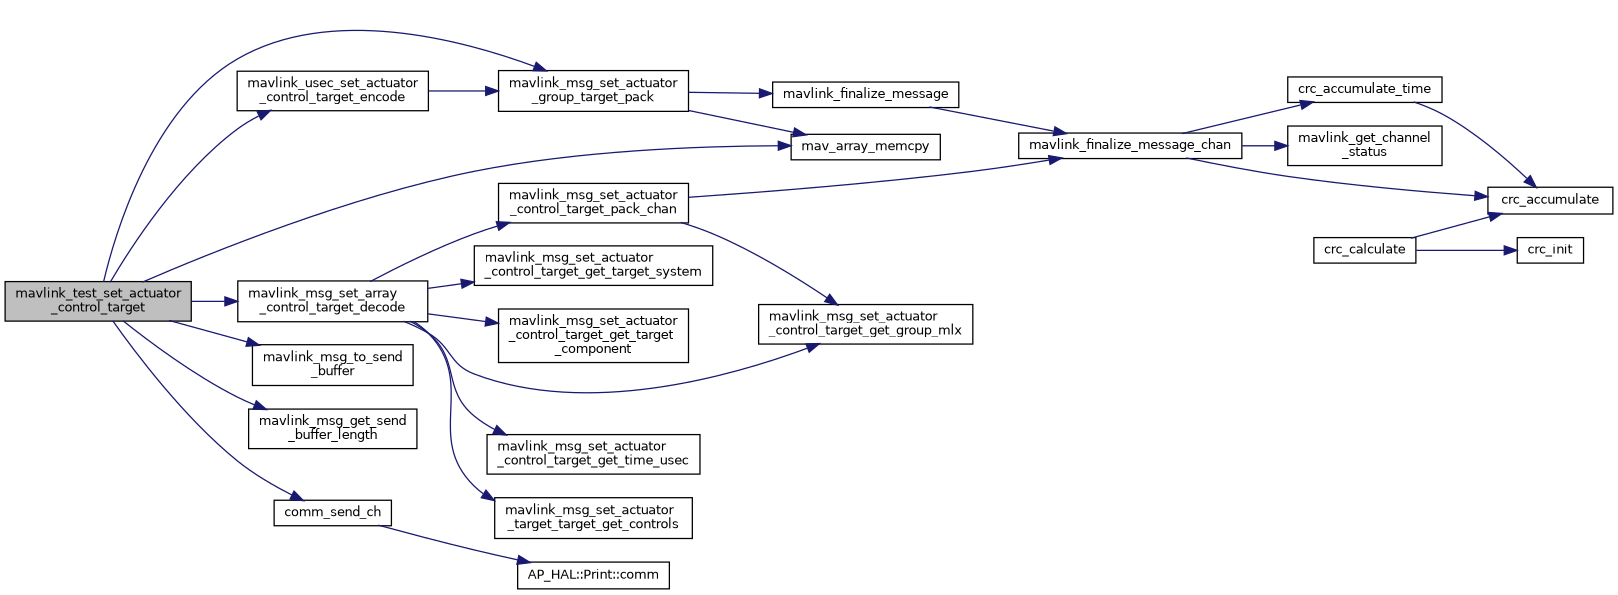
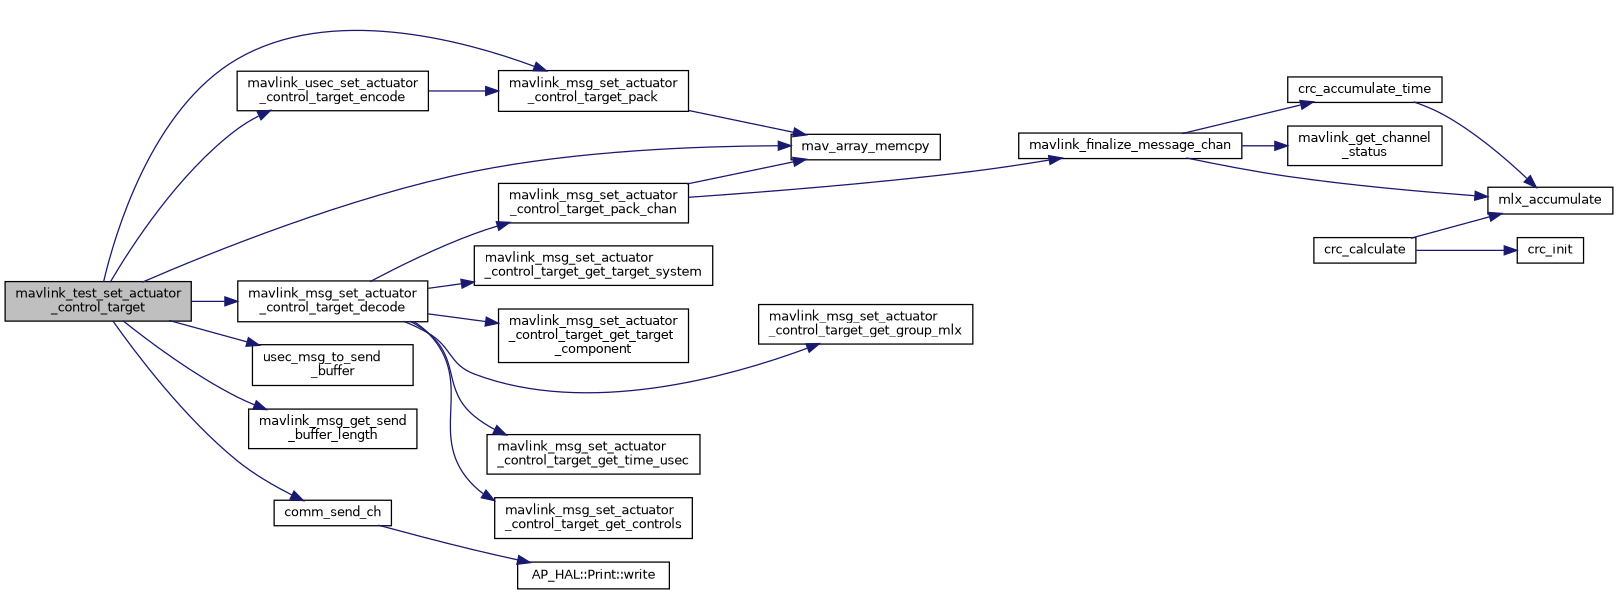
  digraph {
    rankdir=LR
    node [color=black fillcolor=white fontname=Helvetica fontsize=10 shape=record style=filled]
    edge [color=midnightblue fontname=Helvetica fontsize=10 labelfontname=Helvetica labelfontsize=10 style=solid]
    n1 [fillcolor=grey75 fontcolor=black height=0.2 label="mavlink_test_set_actuator\l_control_target" width=0.4]
    n2 [height=0.2 label=mav_array_memcpy width=0.4]
    n3 [height=0.2 label="mavlink_usec_set_actuator\l_control_target_encode" width=0.4]
-   n4 [height=0.2 label="mavlink_msg_set_actuator\l_group_target_pack" width=0.4]
-   n5 [height=0.2 label="mavlink_msg_set_array\l_control_target_decode" width=0.4]
-   n6 [height=0.2 label="mavlink_msg_to_send\l_buffer" width=0.4]
+   n4 [height=0.2 label="mavlink_msg_set_actuator\l_control_target_pack" width=0.4]
+   n5 [height=0.2 label="mavlink_msg_set_actuator\l_control_target_decode" width=0.4]
+   n6 [height=0.2 label="usec_msg_to_send\l_buffer" width=0.4]
    n7 [height=0.2 label="mavlink_msg_get_send\l_buffer_length" width=0.4]
    n8 [height=0.2 label=comm_send_ch width=0.4]
-   n9 [height=0.2 label=mavlink_finalize_message width=0.4]
    n10 [height=0.2 label="mavlink_msg_set_actuator\l_control_target_pack_chan" width=0.4]
    n11 [height=0.2 label="mavlink_msg_set_actuator\l_control_target_get_time_usec" width=0.4]
-   n12 [height=0.2 label="mavlink_msg_set_actuator\l_target_target_get_controls" width=0.4]
+   n12 [height=0.2 label="mavlink_msg_set_actuator\l_control_target_get_controls" width=0.4]
    n13 [height=0.2 label="mavlink_msg_set_actuator\l_control_target_get_group_mlx" width=0.4]
    n14 [height=0.2 label="mavlink_msg_set_actuator\l_control_target_get_target_system" width=0.4]
    n15 [height=0.2 label="mavlink_msg_set_actuator\l_control_target_get_target\l_component" width=0.4]
    n16 [height=0.2 label=mavlink_finalize_message_chan width=0.4]
-   n17 [height=0.2 label="AP_HAL::Print::comm" width=0.4]
+   n17 [height=0.2 label="AP_HAL::Print::write" width=0.4]
    n18 [height=0.2 label="mavlink_get_channel\l_status" width=0.4]
-   n19 [height=0.2 label=crc_accumulate width=0.4]
+   n19 [height=0.2 label=mlx_accumulate width=0.4]
    n20 [height=0.2 label=crc_accumulate_time width=0.4]
    n21 [height=0.2 label=crc_calculate width=0.4]
    n22 [height=0.2 label=crc_init width=0.4]
    n1 -> n2
    n1 -> n3
    n1 -> n4
    n1 -> n5
    n1 -> n6
    n1 -> n7
    n1 -> n8
    n3 -> n4
    n4 -> n2
-   n4 -> n9
    n5 -> n10
    n5 -> n11
    n5 -> n12
    n5 -> n13
    n5 -> n14
    n5 -> n15
    n8 -> n17
-   n9 -> n16
-   n10 -> n13
+   n10 -> n2
    n10 -> n16
    n16 -> n18
    n16 -> n19
    n16 -> n20
    n20 -> n19
    n21 -> n19
    n21 -> n22
  }
